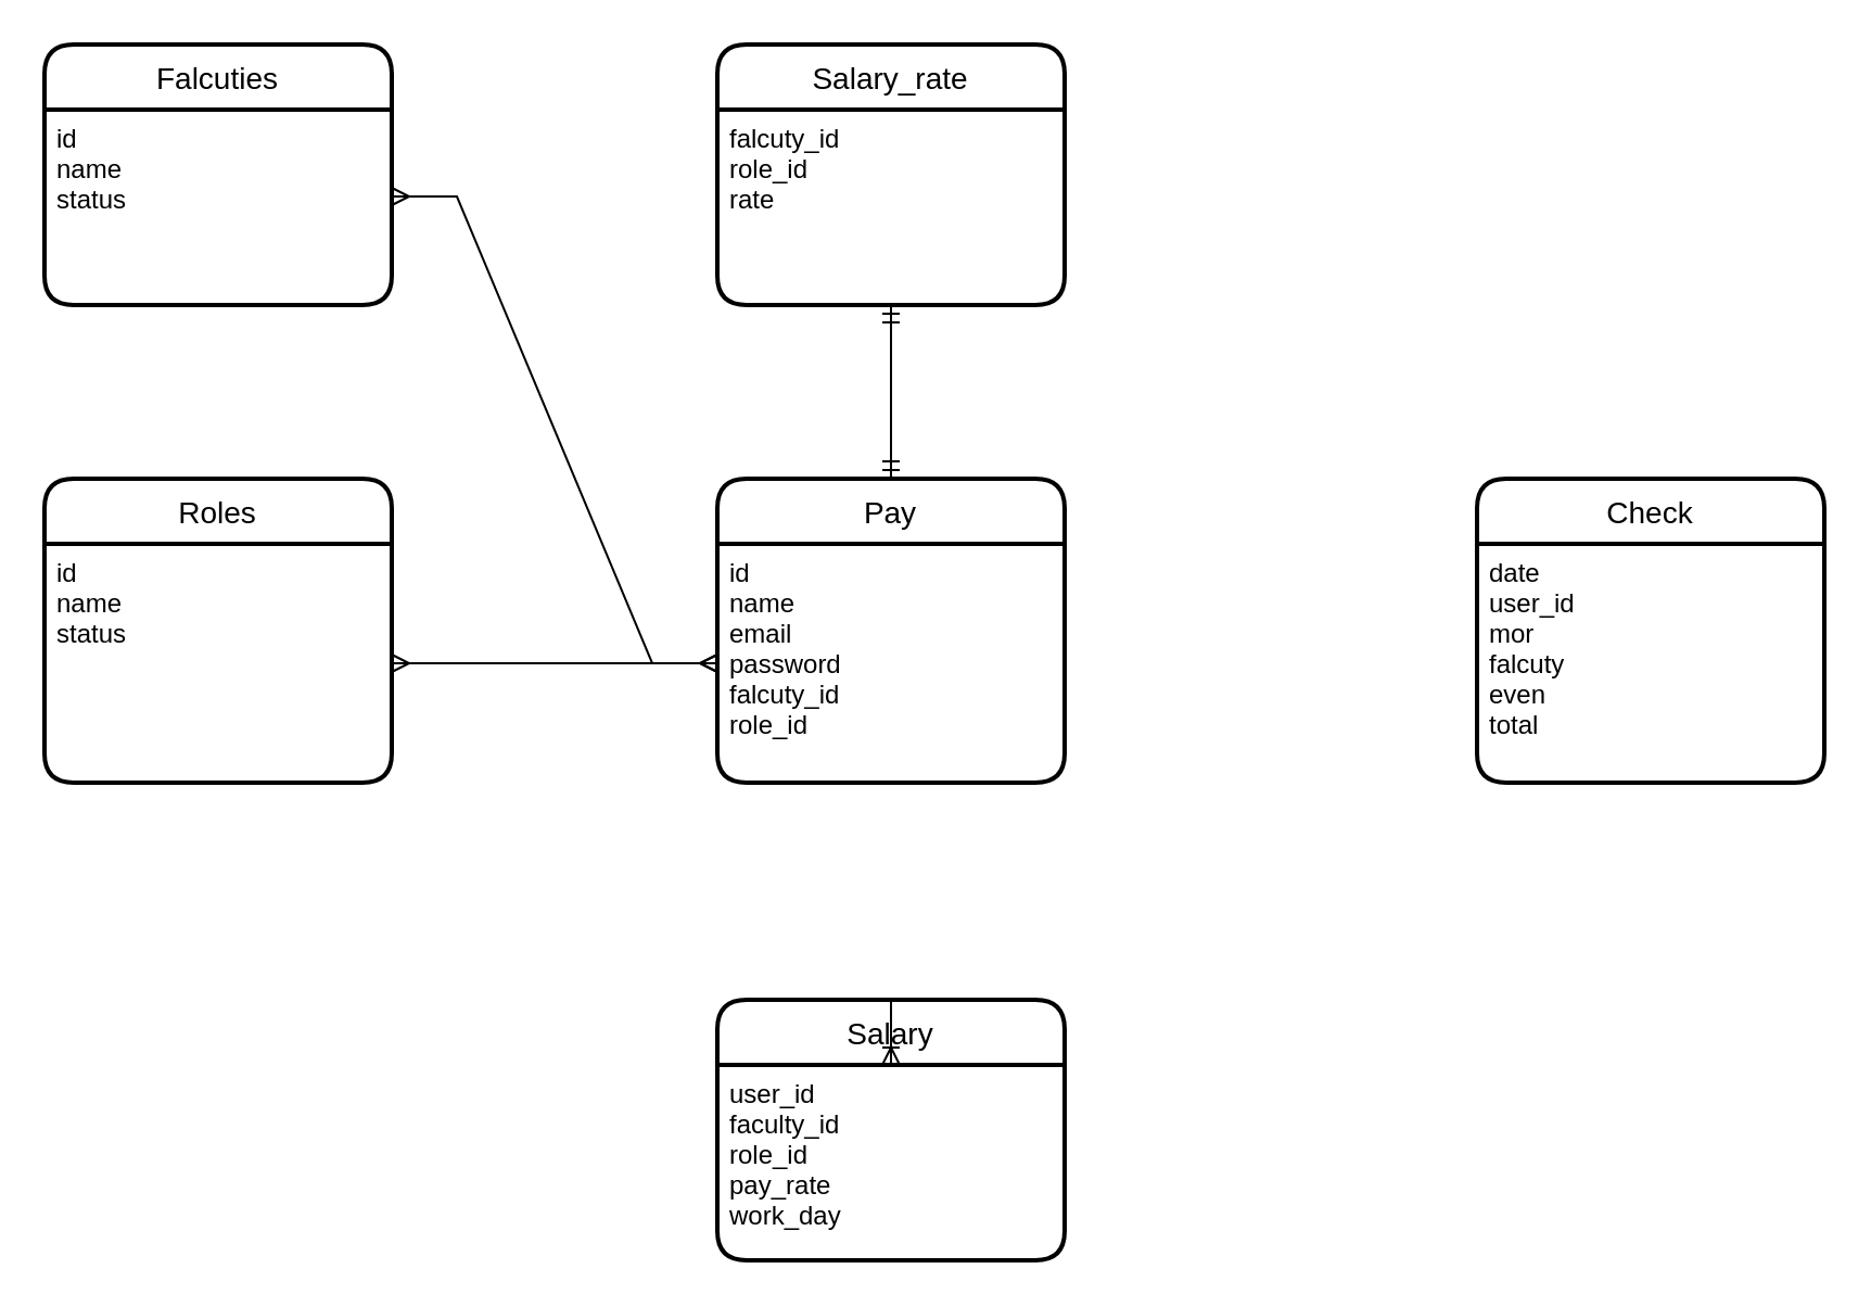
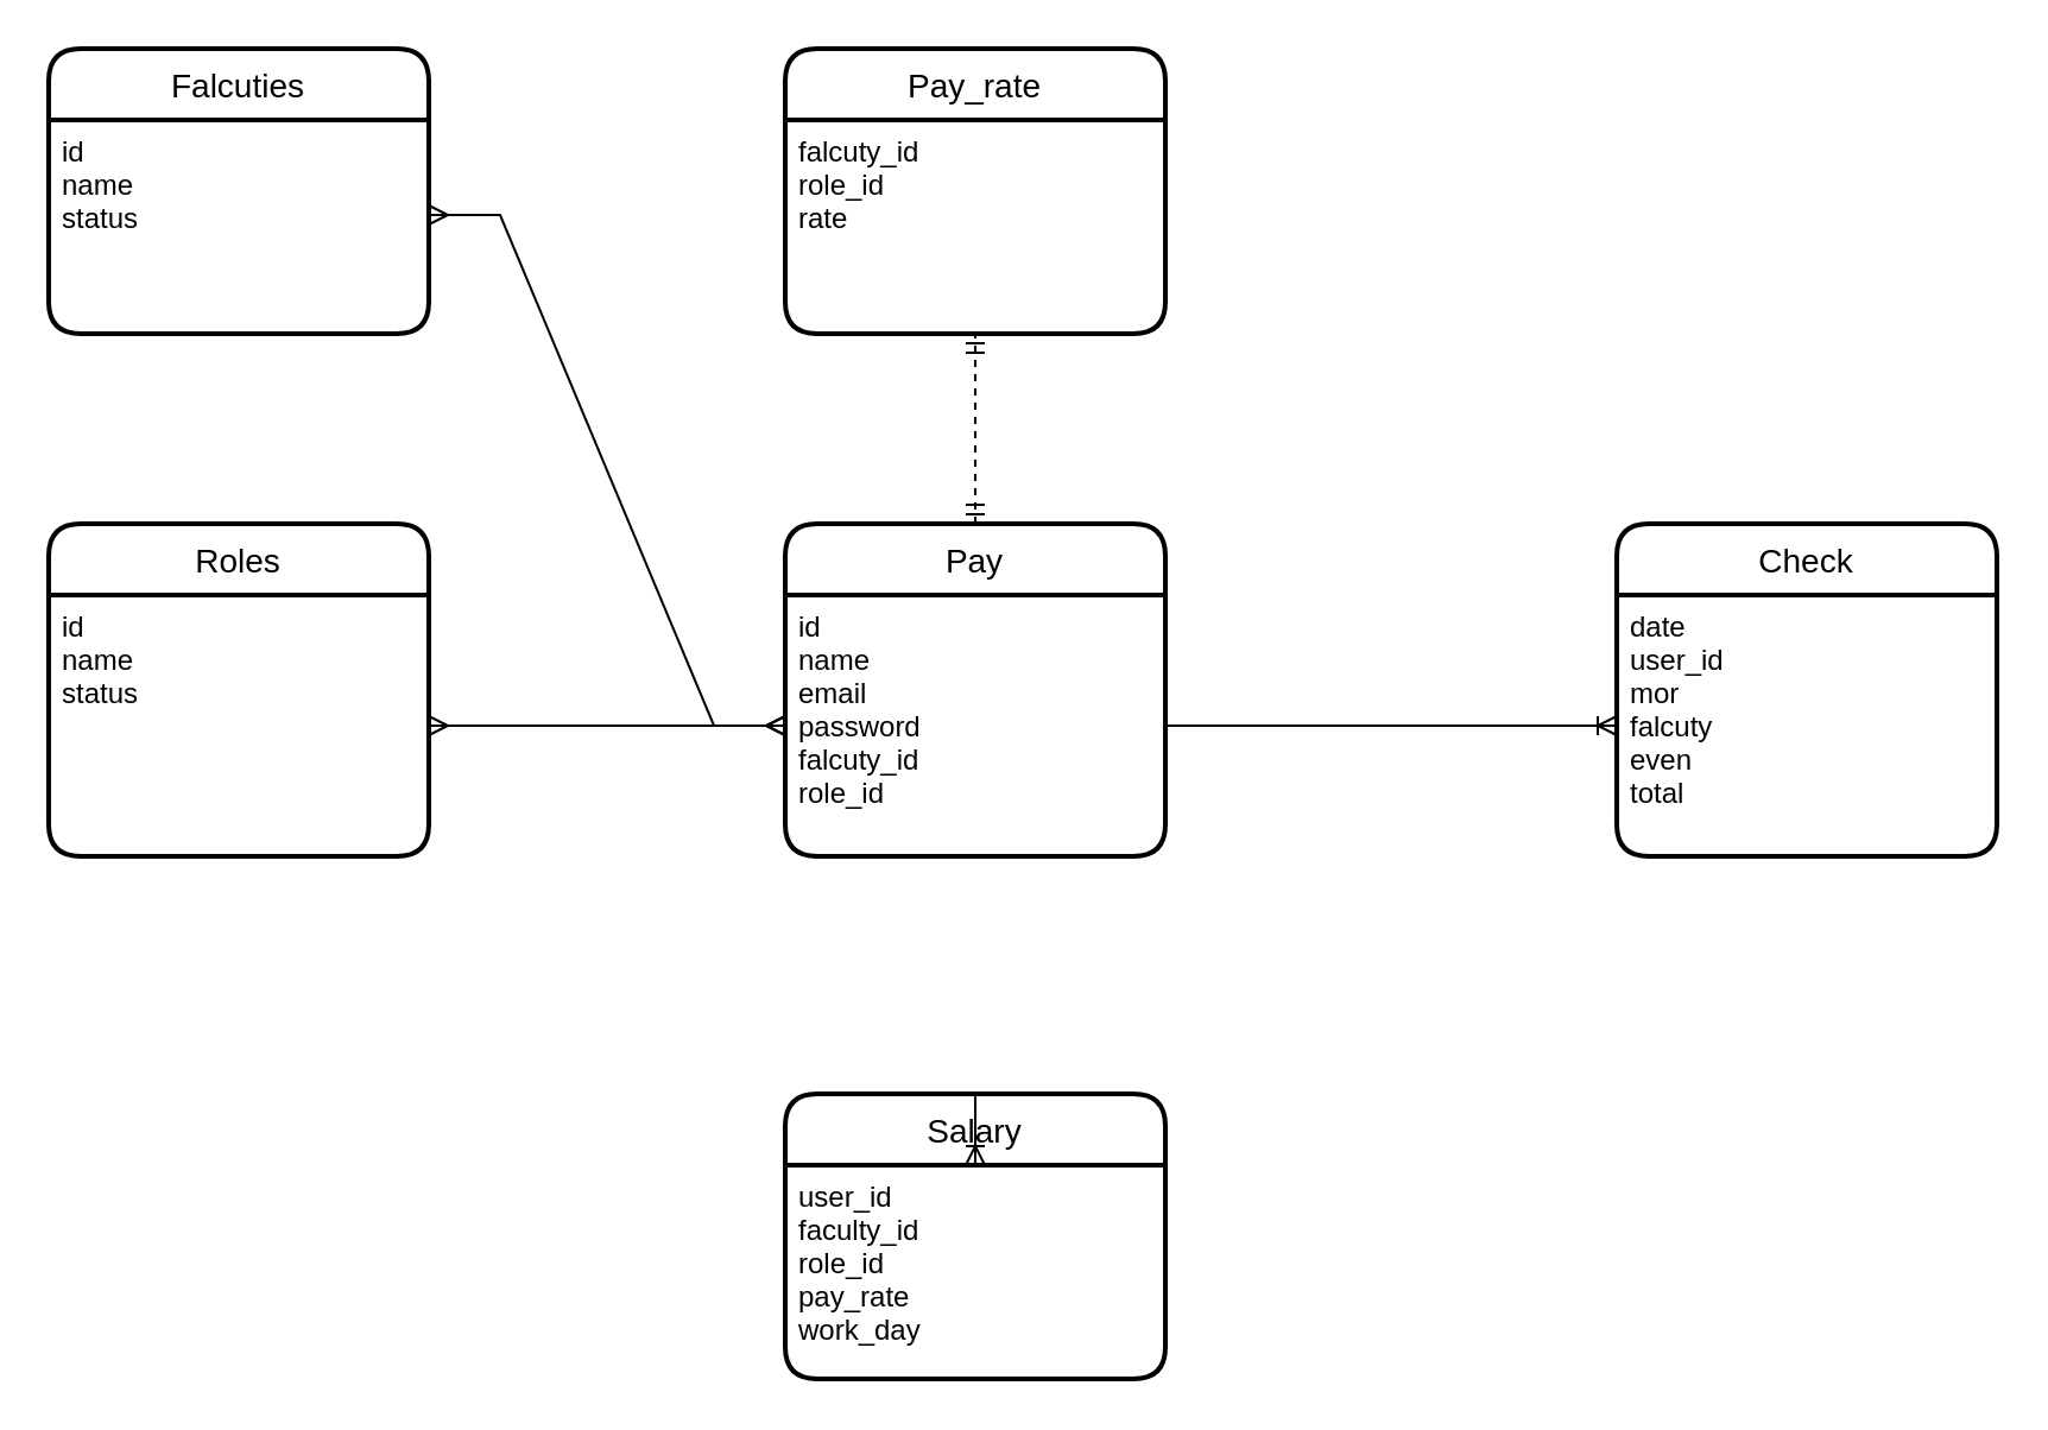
  <mxCell id="0" />
  <mxCell id="1" parent="0" />
  <mxCell id="2" value="Pay" style="swimlane;childLayout=stackLayout;horizontal=1;startSize=30;horizontalStack=0;rounded=1;fontSize=14;fontStyle=0;strokeWidth=2;resizeParent=0;resizeLast=1;shadow=0;dashed=0;align=center;" parent="1" vertex="1"><mxGeometry x="330" y="220" width="160" height="140" as="geometry" /></mxCell>
  <mxCell id="3" value="id&#10;name&#10;email&#10;password&#10;falcuty_id&#10;role_id&#10;&#10;" style="align=left;strokeColor=none;fillColor=none;spacingLeft=4;fontSize=12;verticalAlign=top;resizable=0;rotatable=0;part=1;" parent="2" vertex="1"><mxGeometry y="30" width="160" height="110" as="geometry" /></mxCell>
  <mxCell id="4" value="Roles" style="swimlane;childLayout=stackLayout;horizontal=1;startSize=30;horizontalStack=0;rounded=1;fontSize=14;fontStyle=0;strokeWidth=2;resizeParent=0;resizeLast=1;shadow=0;dashed=0;align=center;" parent="1" vertex="1"><mxGeometry x="20" y="220" width="160" height="140" as="geometry" /></mxCell>
  <mxCell id="5" value="id&#10;name&#10;status&#10;" style="align=left;strokeColor=none;fillColor=none;spacingLeft=4;fontSize=12;verticalAlign=top;resizable=0;rotatable=0;part=1;" parent="4" vertex="1"><mxGeometry y="30" width="160" height="110" as="geometry" /></mxCell>
  <mxCell id="6" value="Falcuties" style="swimlane;childLayout=stackLayout;horizontal=1;startSize=30;horizontalStack=0;rounded=1;fontSize=14;fontStyle=0;strokeWidth=2;resizeParent=0;resizeLast=1;shadow=0;dashed=0;align=center;" parent="1" vertex="1"><mxGeometry x="20" y="20" width="160" height="120" as="geometry" /></mxCell>
  <mxCell id="7" value="id&#10;name&#10;status" style="align=left;strokeColor=none;fillColor=none;spacingLeft=4;fontSize=12;verticalAlign=top;resizable=0;rotatable=0;part=1;" parent="6" vertex="1"><mxGeometry y="30" width="160" height="90" as="geometry" /></mxCell>
  <mxCell id="8" value="Check" style="swimlane;childLayout=stackLayout;horizontal=1;startSize=30;horizontalStack=0;rounded=1;fontSize=14;fontStyle=0;strokeWidth=2;resizeParent=0;resizeLast=1;shadow=0;dashed=0;align=center;" parent="1" vertex="1"><mxGeometry x="680" y="220" width="160" height="140" as="geometry" /></mxCell>
  <mxCell id="9" value="date&#10;user_id&#10;mor&#10;falcuty&#10;even&#10;total&#10;" style="align=left;strokeColor=none;fillColor=none;spacingLeft=4;fontSize=12;verticalAlign=top;resizable=0;rotatable=0;part=1;" parent="8" vertex="1"><mxGeometry y="30" width="160" height="110" as="geometry" /></mxCell>
- <mxCell id="10" value="Salary_rate" style="swimlane;childLayout=stackLayout;horizontal=1;startSize=30;horizontalStack=0;rounded=1;fontSize=14;fontStyle=0;strokeWidth=2;resizeParent=0;resizeLast=1;shadow=0;dashed=0;align=center;" parent="1" vertex="1"><mxGeometry x="330" y="20" width="160" height="120" as="geometry" /></mxCell>
+ <mxCell id="10" value="Pay_rate" style="swimlane;childLayout=stackLayout;horizontal=1;startSize=30;horizontalStack=0;rounded=1;fontSize=14;fontStyle=0;strokeWidth=2;resizeParent=0;resizeLast=1;shadow=0;dashed=0;align=center;" parent="1" vertex="1"><mxGeometry x="330" y="20" width="160" height="120" as="geometry" /></mxCell>
  <mxCell id="11" value="falcuty_id&#10;role_id&#10;rate&#10;" style="align=left;strokeColor=none;fillColor=none;spacingLeft=4;fontSize=12;verticalAlign=top;resizable=0;rotatable=0;part=1;" parent="10" vertex="1"><mxGeometry y="30" width="160" height="90" as="geometry" /></mxCell>
  <mxCell id="12" value="Salary" style="swimlane;childLayout=stackLayout;horizontal=1;startSize=30;horizontalStack=0;rounded=1;fontSize=14;fontStyle=0;strokeWidth=2;resizeParent=0;resizeLast=1;shadow=0;dashed=0;align=center;" parent="1" vertex="1"><mxGeometry x="330" y="460" width="160" height="120" as="geometry" /></mxCell>
  <mxCell id="13" value="user_id&#10;faculty_id&#10;role_id&#10;pay_rate&#10;work_day&#10;" style="align=left;strokeColor=none;fillColor=none;spacingLeft=4;fontSize=12;verticalAlign=top;resizable=0;rotatable=0;part=1;" parent="12" vertex="1"><mxGeometry y="30" width="160" height="90" as="geometry" /></mxCell>
  <mxCell id="14" value="" style="edgeStyle=entityRelationEdgeStyle;fontSize=12;html=1;endArrow=ERmany;startArrow=ERmany;rounded=0;entryX=0;entryY=0.5;entryDx=0;entryDy=0;" edge="1" parent="1" target="3"><mxGeometry width="100" height="100" relative="1" as="geometry"><mxPoint x="180" y="90" as="sourcePoint" /><mxPoint x="330" y="240" as="targetPoint" /></mxGeometry></mxCell>
  <mxCell id="15" value="" style="edgeStyle=entityRelationEdgeStyle;fontSize=12;html=1;endArrow=ERmany;startArrow=ERmany;rounded=0;exitX=1;exitY=0.5;exitDx=0;exitDy=0;entryX=0;entryY=0.5;entryDx=0;entryDy=0;" edge="1" parent="1" source="5" target="3"><mxGeometry width="100" height="100" relative="1" as="geometry"><mxPoint x="190" y="100" as="sourcePoint" /><mxPoint x="320" y="240" as="targetPoint" /></mxGeometry></mxCell>
  <mxCell id="16" value="" style="fontSize=12;html=1;endArrow=ERoneToMany;rounded=0;exitX=0.5;exitY=0;exitDx=0;exitDy=0;" edge="1" parent="1" source="12" target="13"><mxGeometry width="100" height="100" relative="1" as="geometry"><mxPoint x="520" y="410" as="sourcePoint" /><mxPoint x="620" y="310" as="targetPoint" /></mxGeometry></mxCell>
- <mxCell id="18" value="" style="fontSize=12;html=1;endArrow=ERmandOne;startArrow=ERmandOne;rounded=0;entryX=0.5;entryY=1;entryDx=0;entryDy=0;exitX=0.5;exitY=0;exitDx=0;exitDy=0;" edge="1" parent="1" source="2" target="11"><mxGeometry width="100" height="100" relative="1" as="geometry"><mxPoint x="520" y="410" as="sourcePoint" /><mxPoint x="620" y="310" as="targetPoint" /></mxGeometry></mxCell>
+ <mxCell id="17" value="" style="fontSize=12;html=1;endArrow=ERoneToMany;rounded=0;exitX=1;exitY=0.5;exitDx=0;exitDy=0;entryX=0;entryY=0.5;entryDx=0;entryDy=0;" edge="1" parent="1" source="3" target="9"><mxGeometry width="100" height="100" relative="1" as="geometry"><mxPoint x="420" y="400" as="sourcePoint" /><mxPoint x="420" y="330" as="targetPoint" /></mxGeometry></mxCell>
+ <mxCell id="18" value="" style="fontSize=12;html=1;endArrow=ERmandOne;startArrow=ERmandOne;rounded=0;entryX=0.5;entryY=1;entryDx=0;entryDy=0;exitX=0.5;exitY=0;exitDx=0;exitDy=0;dashed=1;" edge="1" parent="1" source="2" target="11"><mxGeometry width="100" height="100" relative="1" as="geometry"><mxPoint x="520" y="410" as="sourcePoint" /><mxPoint x="620" y="310" as="targetPoint" /></mxGeometry></mxCell>
